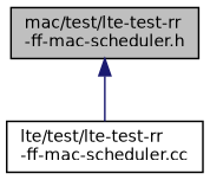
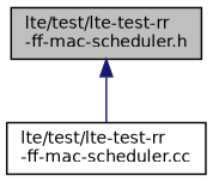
  digraph {
    node [color=black fontname=Helvetica fontsize=10 shape=record style=filled]
-   n1 [fillcolor=grey75 fontcolor=black height=0.2 label="mac/test/lte-test-rr\l-ff-mac-scheduler.h" width=0.4]
+   n1 [fillcolor=grey75 fontcolor=black height=0.2 label="lte/test/lte-test-rr\l-ff-mac-scheduler.h" width=0.4]
    n2 [fillcolor=white height=0.2 label="lte/test/lte-test-rr\l-ff-mac-scheduler.cc" width=0.4]
    n1 -> n2 [color=midnightblue dir=back fontname=Helvetica fontsize=10 labelfontname=Helvetica labelfontsize=10 style=solid]
  }
